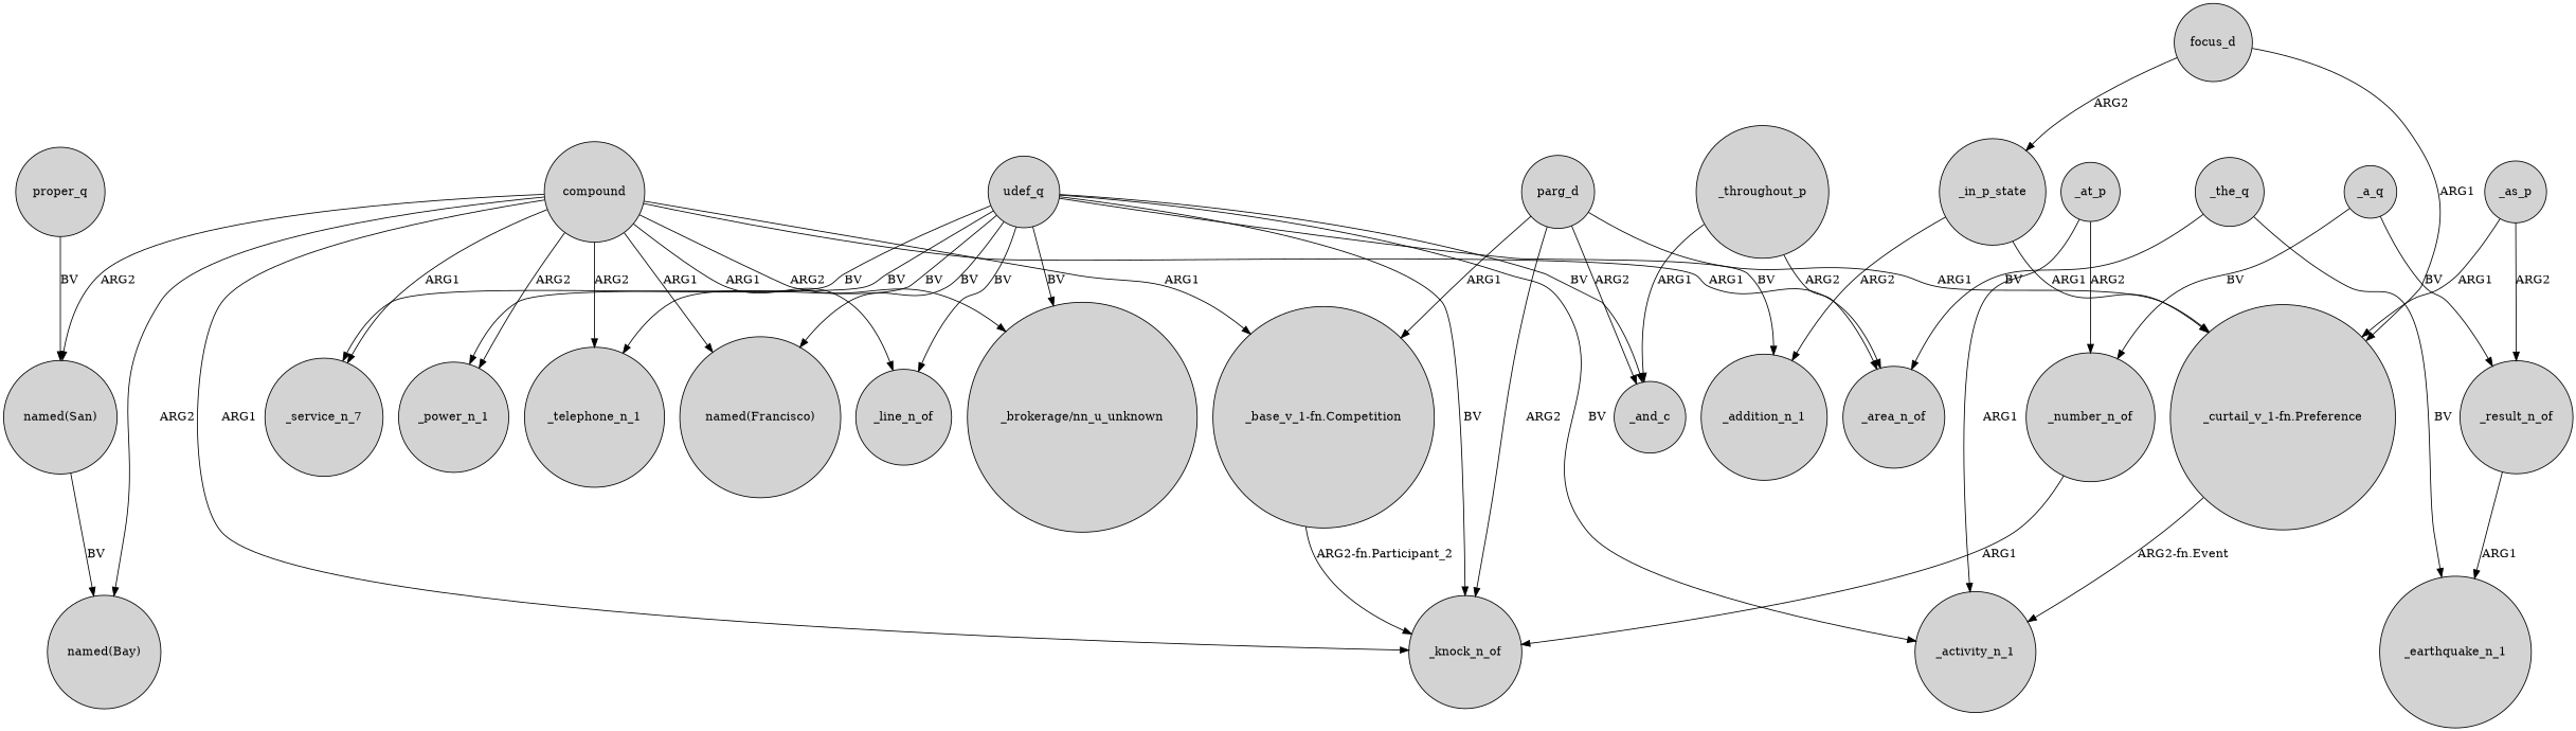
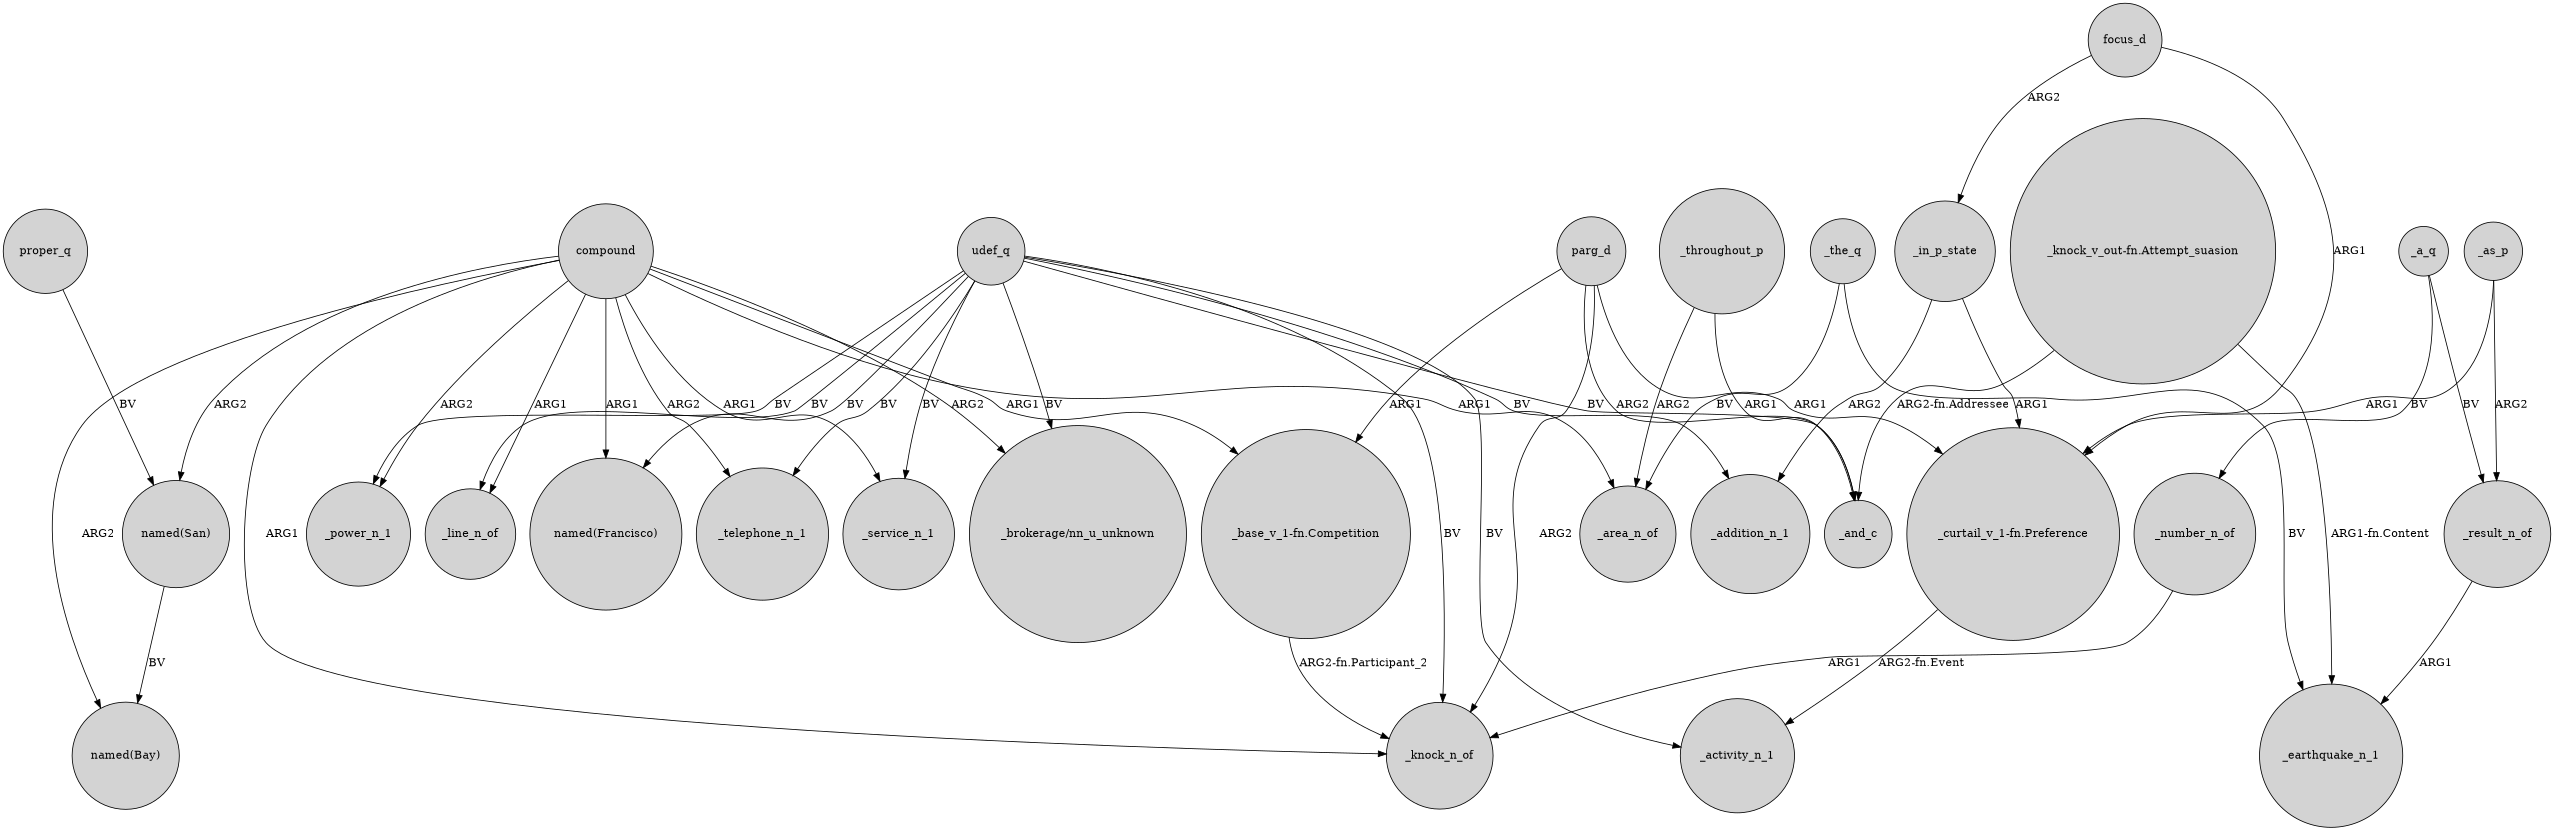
  digraph {
    node [shape=circle style=filled]
    proper_q
    "named(San)"
    "named(Bay)"
    udef_q
-   _service_n_1 [label=_service_n_7]
+   _service_n_1
    _telephone_n_1
    n7 [label=_knock_n_of]
    _activity_n_1
    _line_n_of
    "_brokerage/nn_u_unknown"
    _addition_n_1
    _and_c
    _power_n_1
    "named(Francisco)"
    focus_d
    _in_p_state
    "_curtail_v_1-fn.Preference"
    compound
    _area_n_of
    "_base_v_1-fn.Competition"
    parg_d
    _the_q
    _earthquake_n_1
    _throughout_p
-   _at_p
    _number_n_of
    _as_p
    _result_n_of
+   "_knock_v_out-fn.Attempt_suasion"
    _a_q
    proper_q -> "named(San)" [label=BV]
    "named(San)" -> "named(Bay)" [label=BV]
    udef_q -> _service_n_1 [label=BV]
    udef_q -> _telephone_n_1 [label=BV]
    udef_q -> n7 [label=BV]
    udef_q -> _activity_n_1 [label=BV]
    udef_q -> _line_n_of [label=BV]
    udef_q -> "_brokerage/nn_u_unknown" [label=BV]
    udef_q -> _addition_n_1 [label=BV]
    udef_q -> _and_c [label=BV]
    udef_q -> _power_n_1 [label=BV]
    udef_q -> "named(Francisco)" [label=BV]
    focus_d -> _in_p_state [label=ARG2]
    focus_d -> "_curtail_v_1-fn.Preference" [label=ARG1]
    _in_p_state -> _addition_n_1 [label=ARG2]
    _in_p_state -> "_curtail_v_1-fn.Preference" [label=ARG1]
    "_curtail_v_1-fn.Preference" -> _activity_n_1 [label="ARG2-fn.Event"]
    compound -> "named(San)" [label=ARG2]
    compound -> "named(Bay)" [label=ARG2]
    compound -> _service_n_1 [label=ARG1]
    compound -> _telephone_n_1 [label=ARG2]
    compound -> n7 [label=ARG1]
    compound -> _line_n_of [label=ARG1]
    compound -> "_brokerage/nn_u_unknown" [label=ARG2]
    compound -> _power_n_1 [label=ARG2]
    compound -> "named(Francisco)" [label=ARG1]
    compound -> _area_n_of [label=ARG1]
    compound -> "_base_v_1-fn.Competition" [label=ARG1]
    "_base_v_1-fn.Competition" -> n7 [label="ARG2-fn.Participant_2"]
    parg_d -> n7 [label=ARG2]
    parg_d -> _and_c [label=ARG2]
    parg_d -> "_curtail_v_1-fn.Preference" [label=ARG1]
    parg_d -> "_base_v_1-fn.Competition" [label=ARG1]
    _the_q -> _area_n_of [label=BV]
    _the_q -> _earthquake_n_1 [label=BV]
    _throughout_p -> _and_c [label=ARG1]
    _throughout_p -> _area_n_of [label=ARG2]
-   _at_p -> _activity_n_1 [label=ARG1]
-   _at_p -> _number_n_of [label=ARG2]
    _number_n_of -> n7 [label=ARG1]
    _as_p -> "_curtail_v_1-fn.Preference" [label=ARG1]
    _as_p -> _result_n_of [label=ARG2]
    _result_n_of -> _earthquake_n_1 [label=ARG1]
+   "_knock_v_out-fn.Attempt_suasion" -> _and_c [label="ARG2-fn.Addressee"]
+   "_knock_v_out-fn.Attempt_suasion" -> _earthquake_n_1 [label="ARG1-fn.Content"]
    _a_q -> _number_n_of [label=BV]
    _a_q -> _result_n_of [label=BV]
  }
